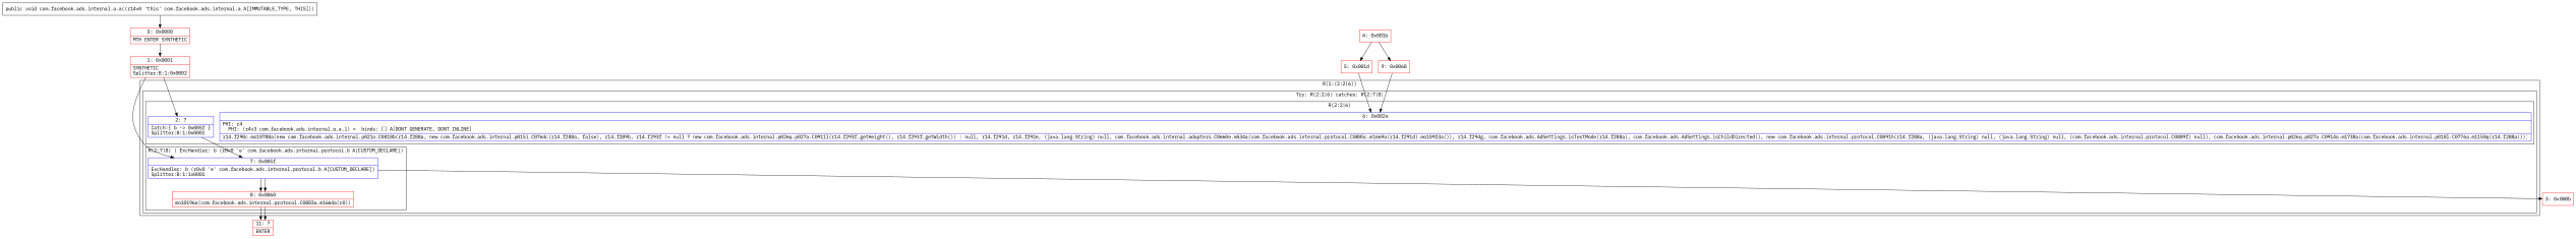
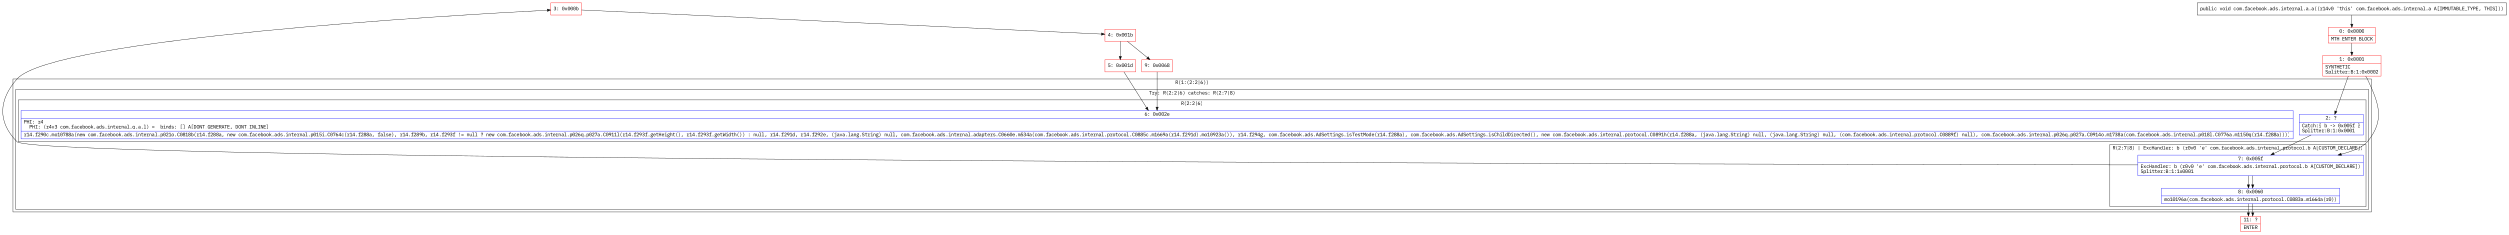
  digraph {
    fontname="IBM Plex Mono"
    node [color=red fontname="IBM Plex Mono" shape=record]
    edge [fontname="IBM Plex Mono"]
    n1 [color=blue label="{2\:\ ?|Catch:\{ b \-\> 0x005f \}\lSplitter:B:1:0x0001\l}"]
    n2 [color=blue label="{6\:\ 0x002e|PHI: r4 \l  PHI: (r4v3 com.facebook.ads.internal.q.a.l) =  binds: [] A[DONT_GENERATE, DONT_INLINE]\l|r14.f290c.mo10788a(new com.facebook.ads.internal.p021o.C0818b(r14.f288a, new com.facebook.ads.internal.p015i.C0764c(r14.f288a, false), r14.f289b, r14.f293f != null ? new com.facebook.ads.internal.p026q.p027a.C0911l(r14.f293f.getHeight(), r14.f293f.getWidth()) : null, r14.f291d, r14.f292e, (java.lang.String) null, com.facebook.ads.internal.adapters.C0660e.m534a(com.facebook.ads.internal.protocol.C0885c.m1669a(r14.f291d).mo10923a()), r14.f294g, com.facebook.ads.AdSettings.isTestMode(r14.f288a), com.facebook.ads.AdSettings.isChildDirected(), new com.facebook.ads.internal.protocol.C0891h(r14.f288a, (java.lang.String) null, (java.lang.String) null, (com.facebook.ads.internal.protocol.C0889f) null), com.facebook.ads.internal.p026q.p027a.C0914o.m1738a(com.facebook.ads.internal.p018l.C0776a.m1150q(r14.f288a))))\l}"]
    n3 [color=blue label="{7\:\ 0x005f|ExcHandler: b (r0v0 'e' com.facebook.ads.internal.protocol.b A[CUSTOM_DECLARE])\lSplitter:B:1:1x0001\l}"]
-   n4 [label="{8\:\ 0x0060|mo10196a(com.facebook.ads.internal.protocol.C0883a.m1664a(r0))\l}"]
+   n4 [color=blue label="{8\:\ 0x0060|mo10196a(com.facebook.ads.internal.protocol.C0883a.m1664a(r0))\l}"]
    n5 [label="{3\:\ 0x000b}"]
    n6 [label="{11\:\ ?|ENTER\l}"]
    n7 [label="{4\:\ 0x001b}"]
-   n8 [label="{0\:\ 0x0000|MTH_ENTER_SYNTHETIC\l}"]
+   n8 [label="{0\:\ 0x0000|MTH_ENTER_BLOCK\l}"]
    n9 [label="{1\:\ 0x0001|SYNTHETIC\lSplitter:B:1:0x0002\l}"]
    n10 [label="{5\:\ 0x001d}"]
    n11 [label="{9\:\ 0x0068}"]
    n12 [label="{public void com.facebook.ads.internal.a.a((r14v0 'this' com.facebook.ads.internal.a A[IMMUTABLE_TYPE, THIS])) }" color=""]
    subgraph cluster_1 {
      label="R(1:(2:2|6))"
      subgraph cluster_2 {
        label="Try: R(2:2|6) catches: R(2:7|8)"
        subgraph cluster_3 {
          label="R(2:2|6)"
          n1
          n2
        }
        subgraph cluster_4 {
          label="R(2:7|8) | ExcHandler: b (r0v0 'e' com.facebook.ads.internal.protocol.b A[CUSTOM_DECLARE])\l"
          n3
          n4
        }
      }
    }
    subgraph cluster_5 {
      label="R(2:7|8) | ExcHandler: b (r0v0 'e' com.facebook.ads.internal.protocol.b A[CUSTOM_DECLARE])\l"
    }
    n1 -> n3
    n3 -> n4
    n3 -> n4
    n3 -> n5
    n4 -> n6
    n4 -> n6
+   n5 -> n7
    n7 -> n10
    n7 -> n11
    n8 -> n9
    n9 -> n1
    n9 -> n3
    n10 -> n2
    n11 -> n2
    n12 -> n8
  }
